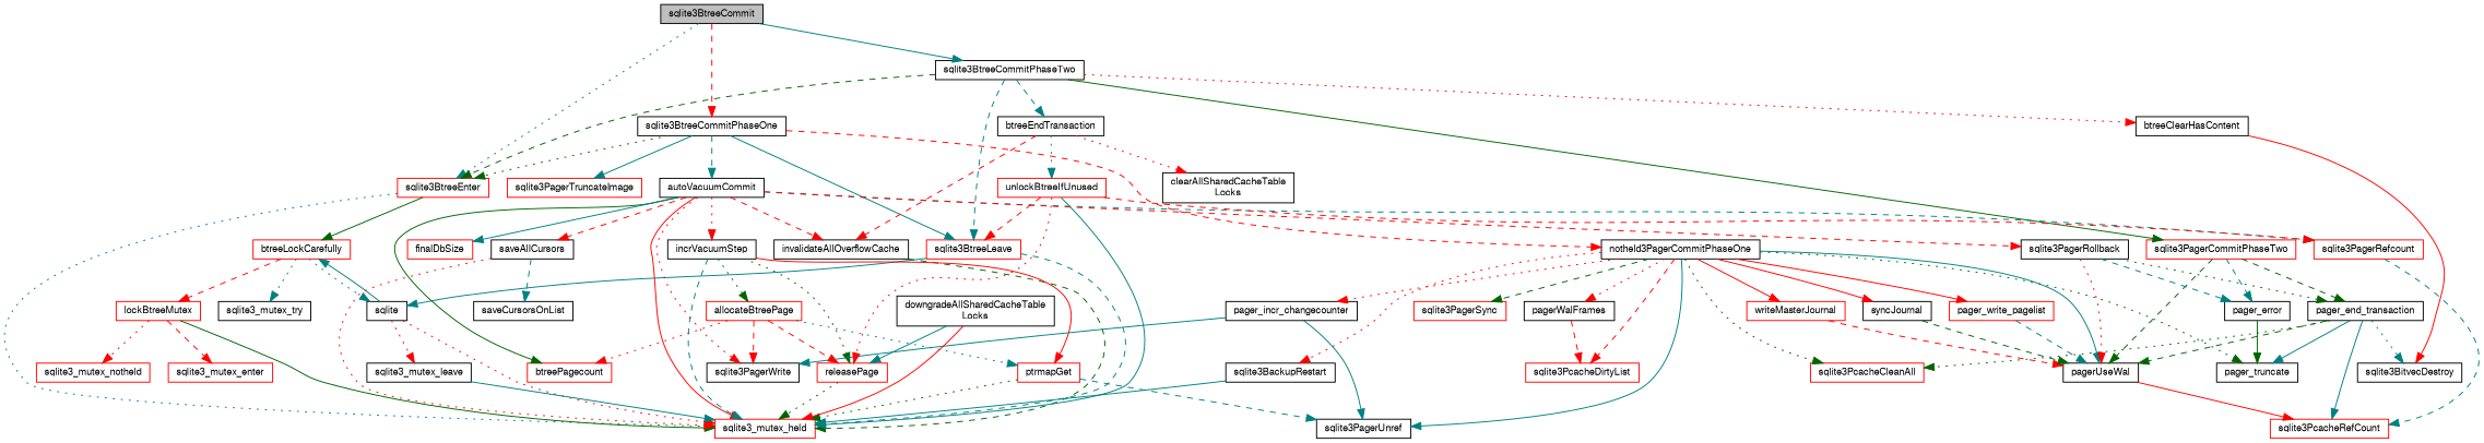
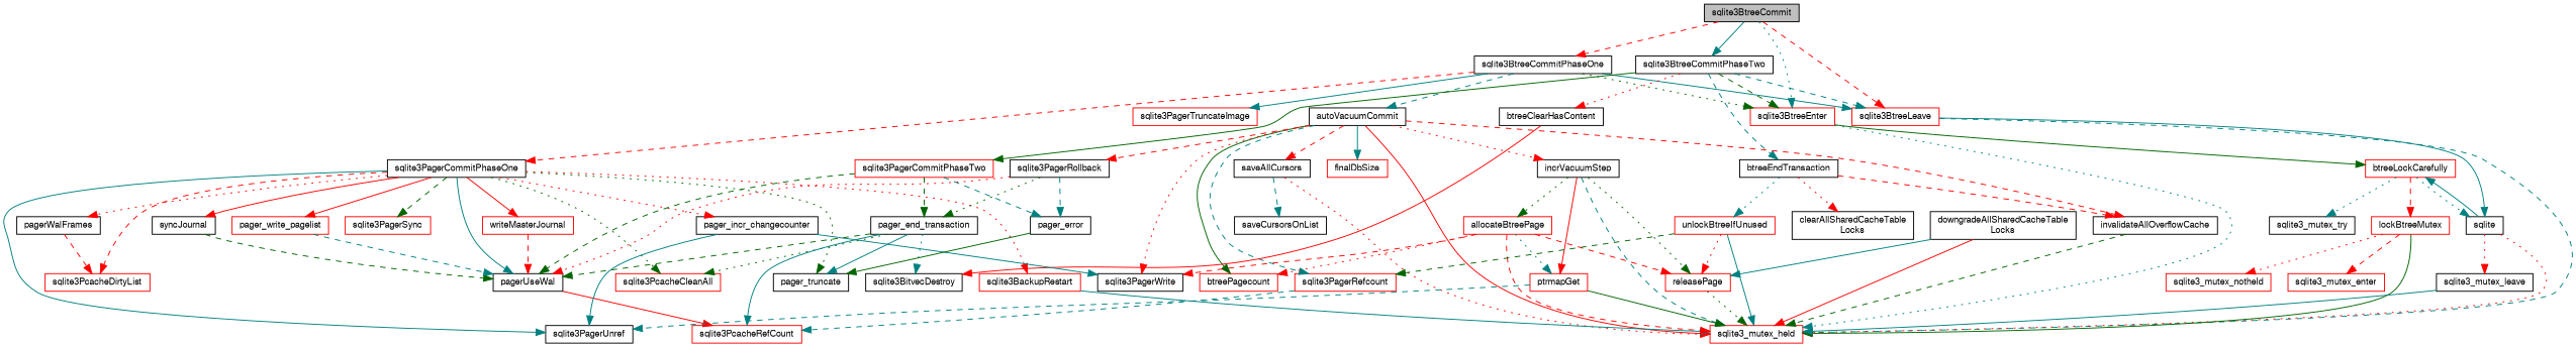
  digraph {
    rankdir=TB
    node [color=black fillcolor=white fontname=FreeSans fontsize=10 shape=record style=filled]
    edge [color=red fontname=FreeSans fontsize=10 labelfontname=FreeSans labelfontsize=10 style=dashed]
    n1 [fillcolor=grey75 fontcolor=black height=0.2 label=sqlite3BtreeCommit width=0.4]
    n2 [color=red height=0.2 label=sqlite3BtreeEnter width=0.4]
    n3 [height=0.2 label=sqlite3BtreeCommitPhaseOne width=0.4]
    n4 [color=red height=0.2 label=sqlite3BtreeLeave width=0.4]
    n5 [height=0.2 label=sqlite3BtreeCommitPhaseTwo width=0.4]
    n6 [color=red height=0.2 label=sqlite3_mutex_held width=0.4]
    n7 [color=red height=0.2 label=btreeLockCarefully width=0.4]
    n8 [height=0.2 label=autoVacuumCommit width=0.4]
    n9 [color=red height=0.2 label=sqlite3PagerTruncateImage width=0.4]
-   n10 [height=0.2 label=notheld3PagerCommitPhaseOne width=0.4]
+   n10 [height=0.2 label=sqlite3PagerCommitPhaseOne width=0.4]
    n11 [height=0.2 label=sqlite width=0.4]
    n12 [color=red height=0.2 label=sqlite3PagerCommitPhaseTwo width=0.4]
    n13 [height=0.2 label=btreeClearHasContent width=0.4]
    n14 [height=0.2 label=btreeEndTransaction width=0.4]
    n15 [height=0.2 label=sqlite3_mutex_try width=0.4]
    n16 [color=red height=0.2 label=lockBtreeMutex width=0.4]
    n17 [height=0.2 label=sqlite3_mutex_leave width=0.4]
    n18 [color=red height=0.2 label=sqlite3_mutex_notheld width=0.4]
    n19 [color=red height=0.2 label=sqlite3_mutex_enter width=0.4]
    n20 [color=red height=0.2 label=sqlite3PagerRefcount width=0.4]
    n21 [height=0.2 label=invalidateAllOverflowCache width=0.4]
    n22 [color=red height=0.2 label=btreePagecount width=0.4]
    n23 [color=red height=0.2 label=finalDbSize width=0.4]
    n24 [height=0.2 label=saveAllCursors width=0.4]
    n25 [height=0.2 label=incrVacuumStep width=0.4]
    n26 [height=0.2 label=sqlite3PagerWrite width=0.4]
    n27 [height=0.2 label=sqlite3PagerRollback width=0.4]
    n28 [height=0.2 label=sqlite3PagerUnref width=0.4]
    n29 [height=0.2 label=pagerUseWal width=0.4]
    n30 [color=red height=0.2 label=sqlite3PcacheCleanAll width=0.4]
    n31 [height=0.2 label=pager_truncate width=0.4]
-   n32 [height=0.2 label=sqlite3BackupRestart width=0.4]
+   n32 [color=red height=0.2 label=sqlite3BackupRestart width=0.4]
    n33 [color=red height=0.2 label=sqlite3PcacheDirtyList width=0.4]
    n34 [height=0.2 label=pagerWalFrames width=0.4]
    n35 [height=0.2 label=pager_incr_changecounter width=0.4]
    n36 [color=red height=0.2 label=writeMasterJournal width=0.4]
    n37 [height=0.2 label=syncJournal width=0.4]
    n38 [color=red height=0.2 label=pager_write_pagelist width=0.4]
    n39 [color=red height=0.2 label=sqlite3PagerSync width=0.4]
    n40 [color=red height=0.2 label=sqlite3PcacheRefCount width=0.4]
    n41 [height=0.2 label=saveCursorsOnList width=0.4]
    n42 [color=red height=0.2 label=ptrmapGet width=0.4]
    n43 [color=red height=0.2 label=allocateBtreePage width=0.4]
    n44 [color=red height=0.2 label=releasePage width=0.4]
    n45 [height=0.2 label=pager_end_transaction width=0.4]
    n46 [height=0.2 label=pager_error width=0.4]
    n47 [height=0.2 label=sqlite3BitvecDestroy width=0.4]
    n48 [height=0.2 label="clearAllSharedCacheTable\lLocks" width=0.4]
    n49 [color=red height=0.2 label=unlockBtreeIfUnused width=0.4]
    n50 [height=0.2 label="downgradeAllSharedCacheTable\lLocks" width=0.4]
    n1 -> n2 [color=teal style=dotted]
    n1 -> n3
-   n49 -> n4
+   n1 -> n4
    n1 -> n5 [color=teal style=solid]
    n2 -> n6 [color=teal style=dotted]
    n2 -> n7 [color=darkgreen style=solid]
    n3 -> n2 [color=darkgreen style=dotted]
    n3 -> n4 [color=teal style=solid]
    n3 -> n8 [color=teal]
    n3 -> n9 [color=teal style=solid]
    n3 -> n10
    n4 -> n6 [color=teal]
    n4 -> n11 [color=teal style=solid]
    n5 -> n2 [color=darkgreen]
    n5 -> n4 [color=teal]
    n5 -> n12 [color=darkgreen style=solid]
    n5 -> n13 [style=dotted]
    n5 -> n14 [color=teal]
    n7 -> n11 [color=teal style=dotted]
    n7 -> n15 [color=teal style=dotted]
    n7 -> n16
    n8 -> n6 [style=solid]
    n8 -> n20 [color=teal]
    n8 -> n21
    n8 -> n22 [color=darkgreen style=solid]
    n8 -> n23 [color=teal style=solid]
    n8 -> n24
    n8 -> n25 [style=dotted]
    n8 -> n26 [style=dotted]
    n8 -> n27
    n10 -> n28 [color=teal style=solid]
    n10 -> n29 [color=teal style=solid]
    n10 -> n30 [color=darkgreen style=dotted]
    n10 -> n31 [color=darkgreen style=dotted]
    n10 -> n32 [style=dotted]
    n10 -> n33
    n10 -> n34 [style=dotted]
    n10 -> n35 [style=dotted]
    n10 -> n36 [style=solid]
    n10 -> n37 [style=solid]
    n10 -> n38 [style=solid]
    n10 -> n39 [color=darkgreen]
    n11 -> n6 [style=dotted]
    n11 -> n7 [color=teal style=solid]
    n11 -> n17 [style=dotted]
    n12 -> n29 [color=darkgreen]
    n12 -> n45 [color=darkgreen]
    n12 -> n46 [color=teal]
    n13 -> n47 [style=solid]
    n14 -> n21
    n14 -> n48 [style=dotted]
    n14 -> n49 [color=teal style=dotted]
    n16 -> n6 [color=darkgreen style=solid]
    n16 -> n18 [style=dotted]
    n16 -> n19
    n17 -> n6 [color=teal style=solid]
    n20 -> n40 [color=teal]
    n21 -> n6 [color=darkgreen]
    n24 -> n6 [style=dotted]
    n24 -> n41 [color=teal]
    n25 -> n6 [color=teal]
    n25 -> n42 [style=solid]
    n25 -> n43 [color=darkgreen style=dotted]
    n25 -> n44 [color=darkgreen style=dotted]
    n27 -> n29 [style=dotted]
    n27 -> n45 [color=darkgreen style=dotted]
    n27 -> n46 [color=teal]
    n29 -> n40 [style=solid]
    n32 -> n6 [color=teal style=solid]
    n34 -> n33
    n35 -> n26 [color=teal style=solid]
    n35 -> n28 [color=teal style=solid]
    n36 -> n29
    n37 -> n29 [color=darkgreen]
    n38 -> n29 [color=teal]
-   n42 -> n6 [color=darkgreen style=dotted]
+   n42 -> n6 [color=darkgreen style=solid]
    n42 -> n28 [color=teal]
+   n43 -> n6
    n43 -> n22 [style=dotted]
    n43 -> n26
    n43 -> n42 [color=teal style=dotted]
    n43 -> n44
    n44 -> n6 [color=darkgreen style=dotted]
    n45 -> n29 [color=darkgreen]
    n45 -> n30 [color=darkgreen style=dotted]
    n45 -> n31 [color=teal style=solid]
    n45 -> n40 [color=teal style=solid]
    n45 -> n47 [color=teal style=dotted]
    n46 -> n31 [color=darkgreen style=solid]
    n49 -> n6 [color=teal style=solid]
-   n49 -> n20
+   n49 -> n20 [color=darkgreen]
    n49 -> n44 [style=dotted]
    n50 -> n6 [style=solid]
    n50 -> n44 [color=teal style=solid]
  }
